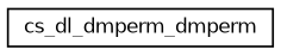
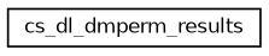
  digraph {
    rankdir=LR
-   n1 [color=black fillcolor=white fontname=Helvetica fontsize=10 height=0.2 label=cs_dl_dmperm_dmperm shape=record style=filled width=0.4]
+   n1 [color=black fillcolor=white fontname=Helvetica fontsize=10 height=0.2 label=cs_dl_dmperm_results shape=record style=filled width=0.4]
  }
